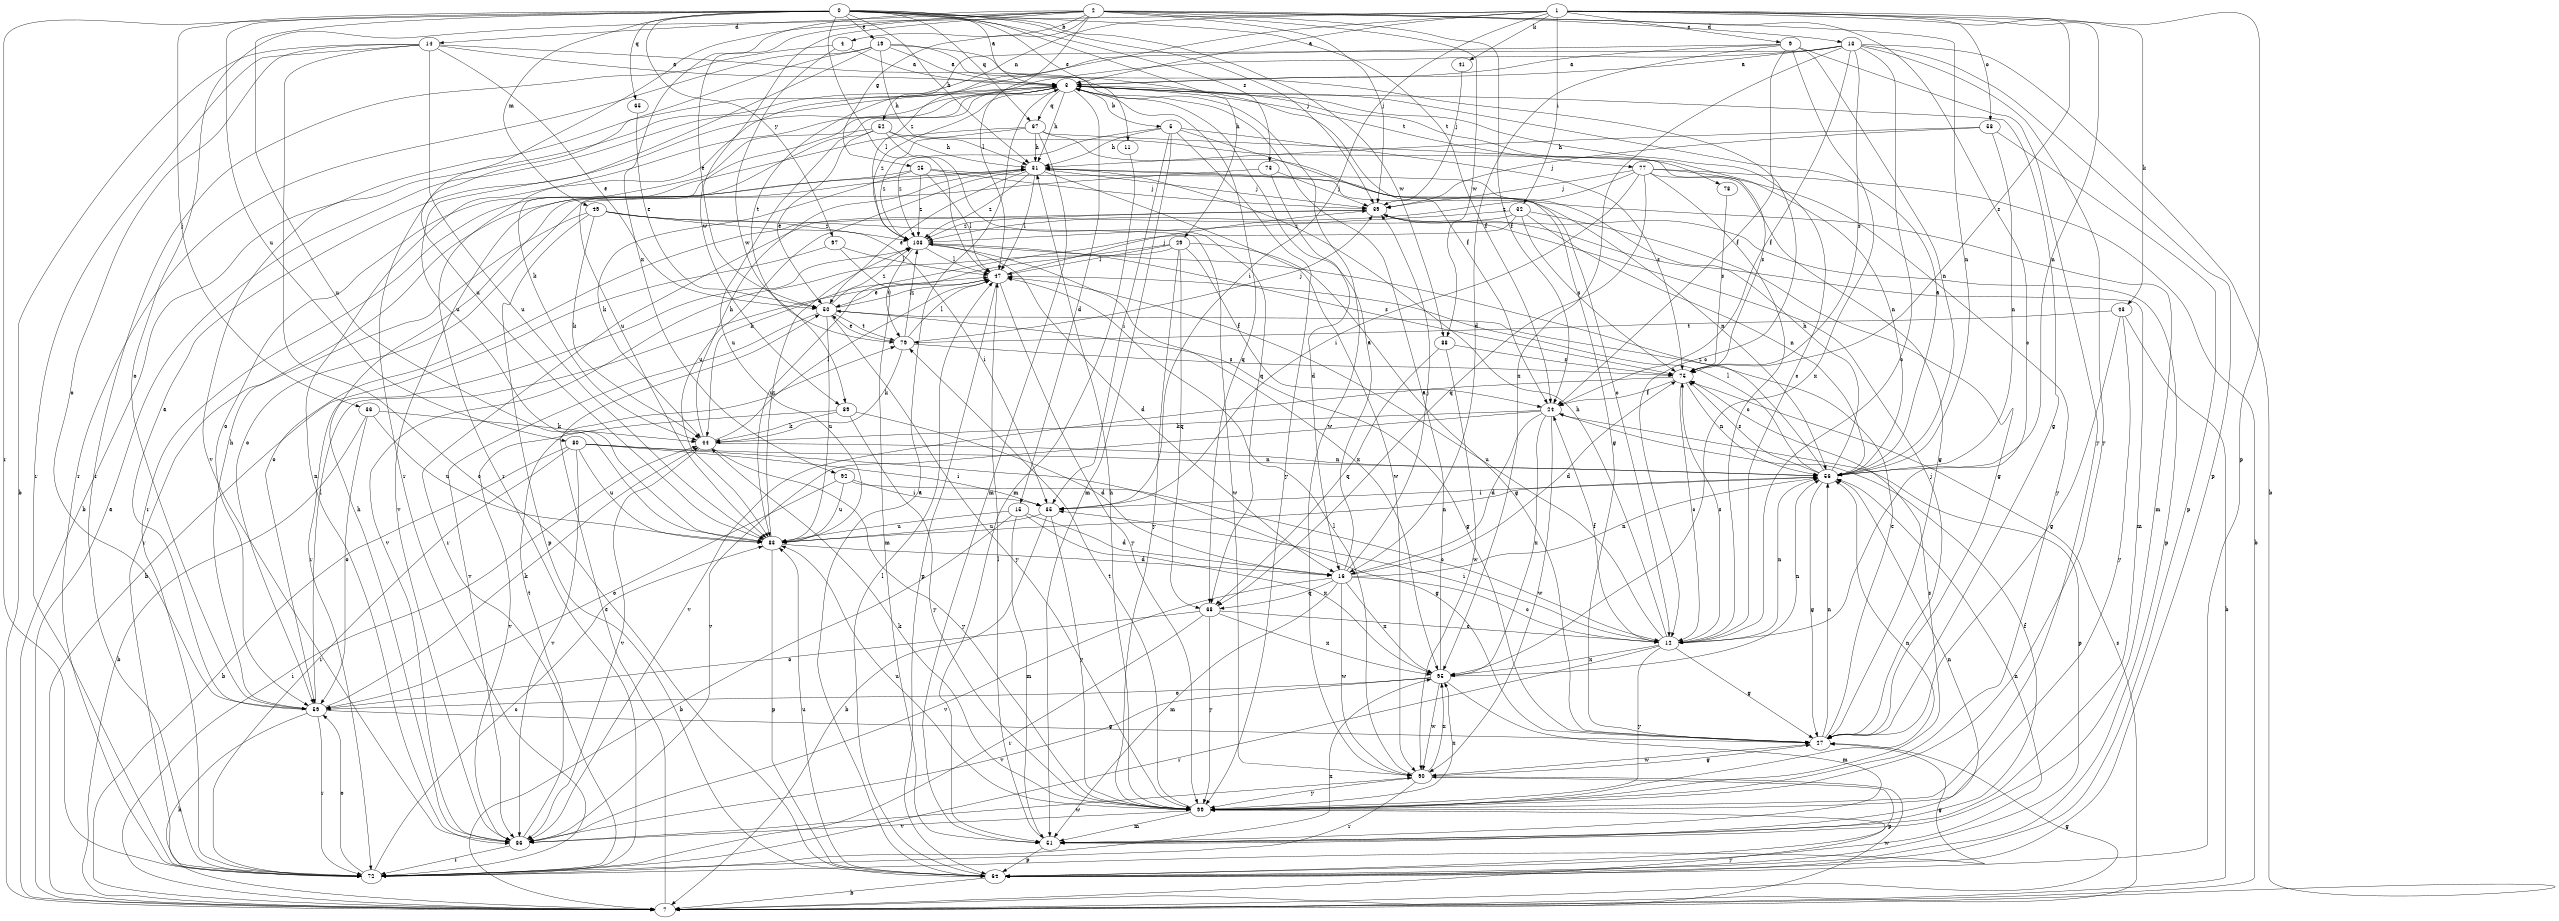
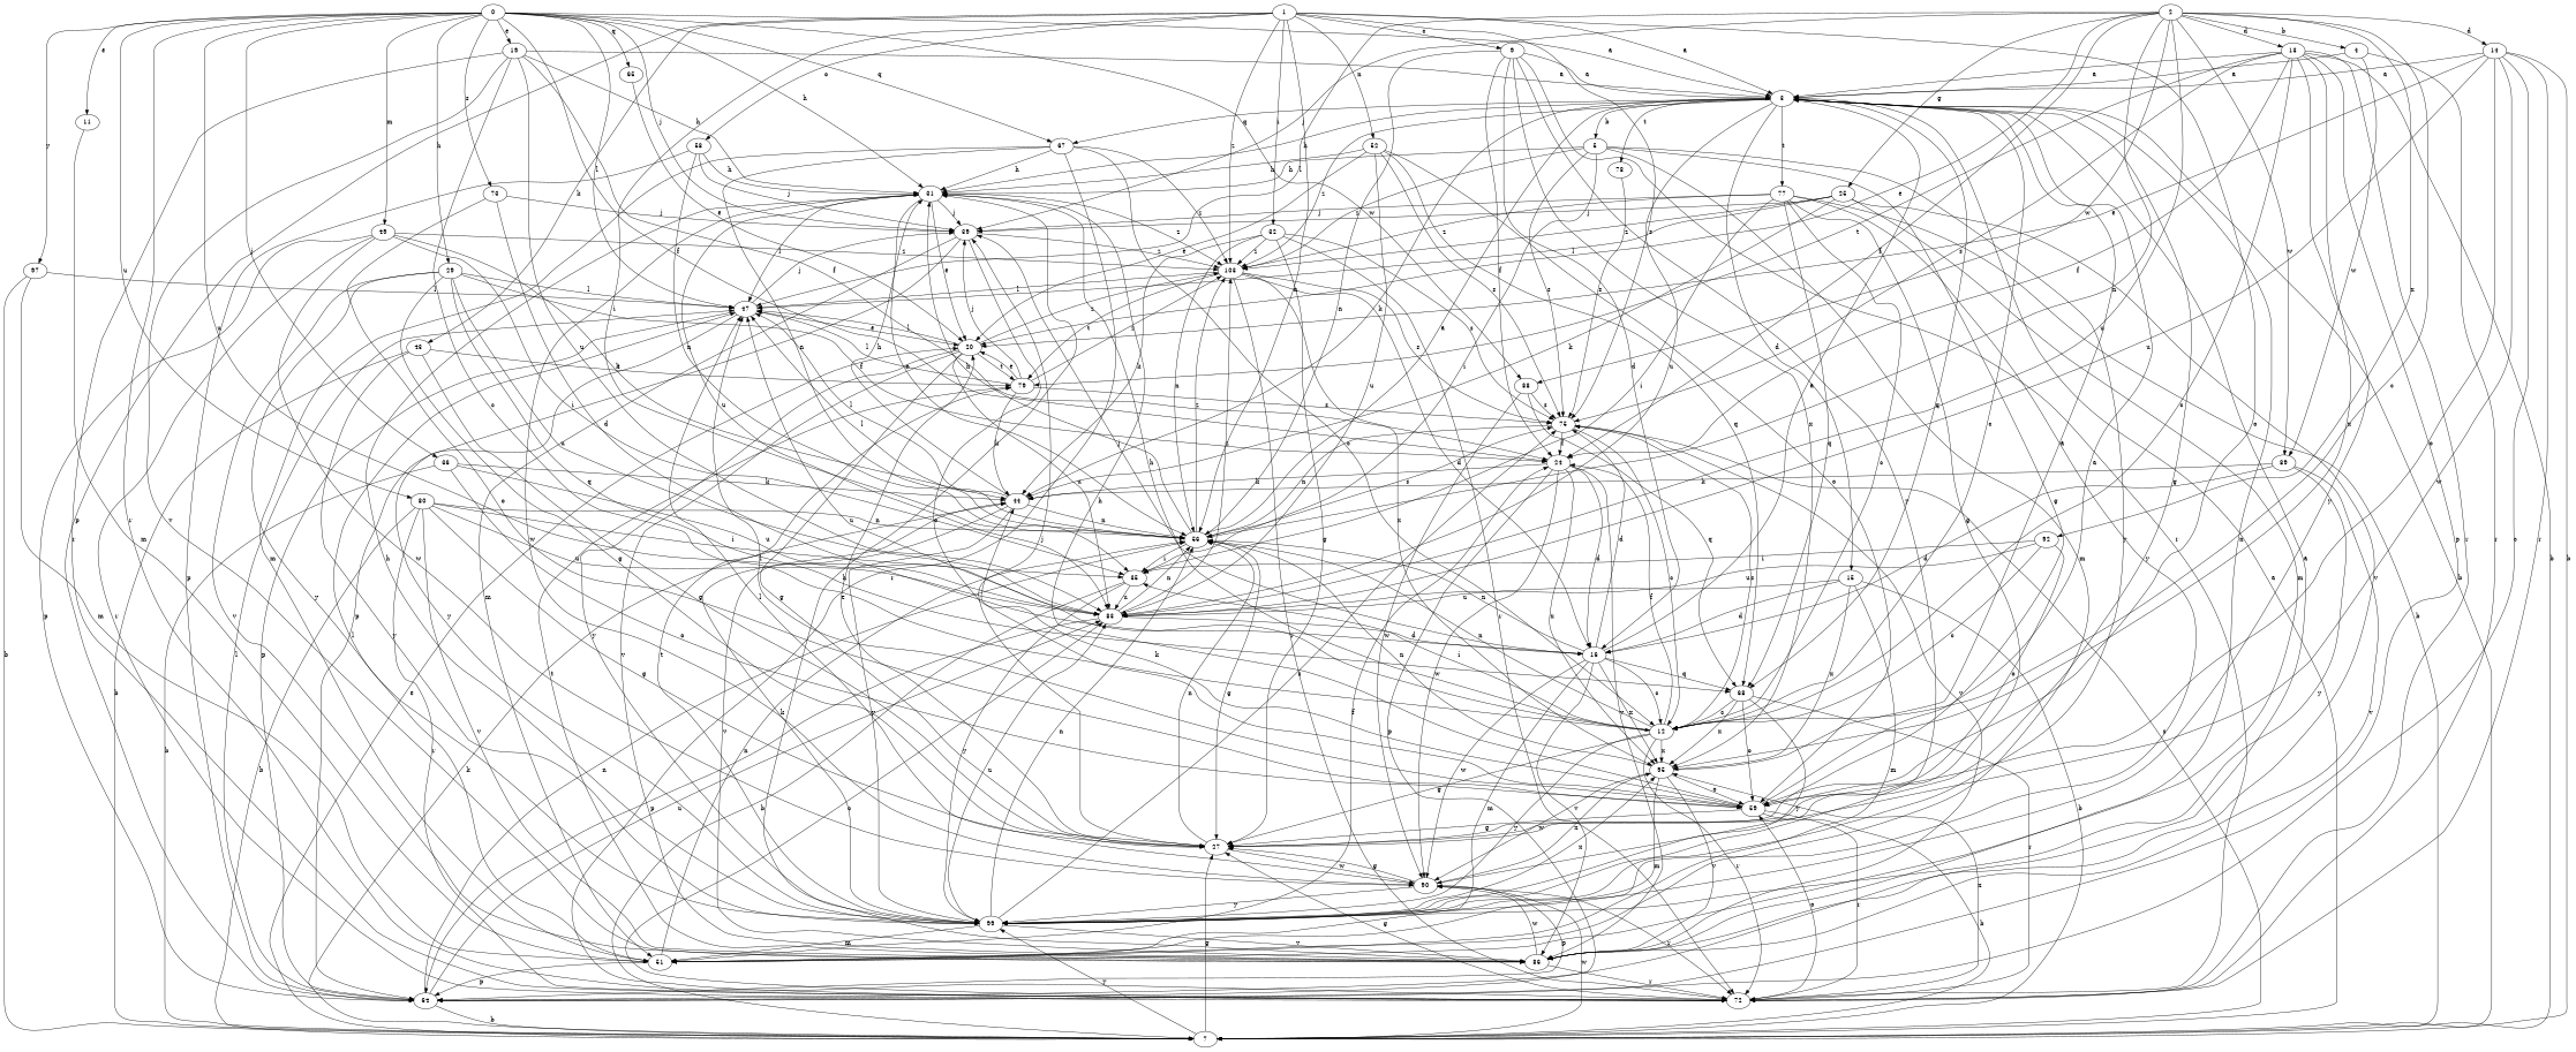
  strict digraph {
    0
    3
    n3 [label=11]
    19
    24
    29
    31
    36
    39
    47
    49
    65
    67
    72
    73
    80
    83
    88
    97
    103
    12
    5
    7
    15
    27
    44
    68
    77
    78
    86
    51
    64
    90
    16
    95
    99
    56
-   20 [label=50]
+   20
    59
    35
    75
    1
    9
    32
-   41
    43
    52
    58
    79
    2
    4
    13
    14
    25
    89
    92
    0 -> 3 [label=a]
    0 -> n3 [label=e]
    0 -> 19 [label=e]
    0 -> 24 [label=f]
    0 -> 29 [label=h]
    0 -> 31 [label=h]
    0 -> 36 [label=j]
    0 -> 39 [label=j]
    0 -> 47 [label=l]
    0 -> 49 [label=m]
    0 -> 65 [label=q]
    0 -> 67 [label=q]
    0 -> 72 [label=r]
    0 -> 73 [label=s]
    0 -> 80 [label=u]
    0 -> 83 [label=u]
    0 -> 88 [label=w]
    0 -> 97 [label=y]
    3 -> 31 [label=h]
    3 -> 67 [label=q]
    3 -> 83 [label=u]
    3 -> 103 [label=z]
    3 -> 12 [label=c]
    3 -> 5 [label=b]
    3 -> 7 [label=b]
    3 -> 15 [label=d]
    3 -> 27 [label=g]
    3 -> 44 [label=k]
    3 -> 68 [label=q]
    3 -> 77 [label=t]
    3 -> 78 [label=t]
    3 -> 86 [label=n]
    n3 -> 51 [label=m]
    19 -> 3 [label=a]
    19 -> 24 [label=f]
    19 -> 31 [label=h]
    19 -> 72 [label=r]
    19 -> 83 [label=u]
    19 -> 12 [label=c]
    19 -> 86 [label=v]
    24 -> 44 [label=k]
    24 -> 86 [label=v]
    24 -> 64 [label=p]
    24 -> 90 [label=w]
    24 -> 16 [label=d]
    24 -> 95 [label=x]
    29 -> 24 [label=f]
    29 -> 47 [label=l]
    29 -> 83 [label=u]
    29 -> 27 [label=g]
    29 -> 68 [label=q]
    29 -> 86 [label=v]
    29 -> 99 [label=y]
    31 -> 39 [label=j]
    31 -> 47 [label=l]
    31 -> 83 [label=u]
    31 -> 103 [label=z]
    31 -> 90 [label=w]
    31 -> 56 [label=n]
    31 -> 20 [label=e]
    36 -> 83 [label=u]
    36 -> 7 [label=b]
    36 -> 44 [label=k]
    36 -> 59 [label=o]
    39 -> 103 [label=z]
    39 -> 51 [label=m]
    39 -> 64 [label=p]
    39 -> 59 [label=o]
    47 -> 39 [label=j]
    47 -> 64 [label=p]
    47 -> 99 [label=y]
    47 -> 20 [label=e]
    49 -> 72 [label=r]
    49 -> 103 [label=z]
    49 -> 44 [label=k]
    49 -> 64 [label=p]
    49 -> 90 [label=w]
    49 -> 35 [label=i]
    65 -> 20 [label=e]
    67 -> 31 [label=h]
    67 -> 72 [label=r]
    67 -> 103 [label=z]
    67 -> 12 [label=c]
    67 -> 51 [label=m]
    67 -> 56 [label=n]
    72 -> 83 [label=c]
    72 -> 27 [label=g]
    72 -> 95 [label=x]
    72 -> 59 [label=o]
    73 -> 39 [label=j]
    73 -> 16 [label=d]
    73 -> 59 [label=o]
    80 -> 72 [label=r]
    80 -> 83 [label=u]
    80 -> 7 [label=b]
    80 -> 27 [label=g]
    80 -> 86 [label=v]
    80 -> 56 [label=n]
    80 -> 35 [label=i]
    83 -> 103 [label=z]
    83 -> 64 [label=p]
    83 -> 16 [label=d]
    83 -> 56 [label=n]
    88 -> 68 [label=q]
    88 -> 90 [label=w]
    88 -> 75 [label=s]
    97 -> 47 [label=l]
    97 -> 7 [label=b]
    97 -> 51 [label=m]
    103 -> 47 [label=l]
    103 -> 72 [label=r]
    103 -> 16 [label=d]
    103 -> 95 [label=x]
    103 -> 75 [label=s]
    103 -> 79 [label=t]
    12 -> 24 [label=f]
    12 -> 31 [label=h]
    12 -> 47 [label=u]
    12 -> 72 [label=r]
    12 -> 27 [label=g]
    12 -> 95 [label=x]
    12 -> 99 [label=y]
    12 -> 56 [label=n]
    12 -> 35 [label=i]
    12 -> 75 [label=s]
    5 -> 31 [label=h]
    5 -> 103 [label=z]
    5 -> 27 [label=g]
    5 -> 51 [label=m]
    5 -> 99 [label=y]
    5 -> 35 [label=i]
    5 -> 75 [label=s]
    7 -> 3 [label=a]
    7 -> 27 [label=g]
-   7 -> 44 [label=i]
+   7 -> 44 [label=k]
    7 -> 90 [label=w]
    7 -> 99 [label=y]
    7 -> 20 [label=e]
    7 -> 75 [label=s]
    15 -> 83 [label=u]
    15 -> 7 [label=b]
    15 -> 51 [label=m]
    15 -> 16 [label=d]
    15 -> 95 [label=x]
    27 -> 39 [label=j]
    27 -> 90 [label=w]
    27 -> 56 [label=n]
    27 -> 20 [label=e]
    44 -> 31 [label=h]
    44 -> 47 [label=l]
    44 -> 86 [label=v]
    44 -> 99 [label=y]
    44 -> 56 [label=n]
    68 -> 72 [label=r]
    68 -> 12 [label=c]
    68 -> 95 [label=x]
    68 -> 99 [label=y]
    68 -> 59 [label=o]
    77 -> 39 [label=j]
    77 -> 103 [label=z]
    77 -> 12 [label=c]
    77 -> 7 [label=b]
    77 -> 27 [label=g]
    77 -> 68 [label=q]
    77 -> 99 [label=y]
    77 -> 35 [label=i]
    78 -> 75 [label=s]
    86 -> 31 [label=h]
    86 -> 72 [label=r]
    86 -> 90 [label=w]
    86 -> 79 [label=t]
    51 -> 24 [label=f]
    51 -> 47 [label=l]
    51 -> 64 [label=p]
    51 -> 56 [label=n]
    64 -> 3 [label=a]
    64 -> 47 [label=l]
    64 -> 83 [label=u]
    64 -> 7 [label=b]
    64 -> 56 [label=n]
    90 -> 47 [label=l]
    90 -> 72 [label=r]
    90 -> 27 [label=g]
    90 -> 64 [label=p]
    90 -> 95 [label=x]
    90 -> 99 [label=y]
    16 -> 3 [label=a]
    16 -> 39 [label=j]
    16 -> 12 [label=c]
    16 -> 68 [label=q]
    16 -> 86 [label=v]
    16 -> 51 [label=m]
    16 -> 90 [label=w]
    16 -> 95 [label=x]
    16 -> 56 [label=n]
    16 -> 75 [label=d]
    95 -> 3 [label=a]
    95 -> 86 [label=v]
    95 -> 51 [label=m]
    95 -> 90 [label=w]
    95 -> 56 [label=n]
    95 -> 59 [label=o]
    99 -> 31 [label=h]
    99 -> 83 [label=u]
    99 -> 44 [label=k]
    99 -> 86 [label=v]
    99 -> 51 [label=m]
    99 -> 95 [label=x]
    99 -> 56 [label=n]
    99 -> 75 [label=s]
    99 -> 79 [label=t]
    56 -> 3 [label=a]
    56 -> 31 [label=h]
    56 -> 47 [label=l]
    56 -> 103 [label=z]
    56 -> 27 [label=g]
    56 -> 35 [label=i]
    56 -> 75 [label=s]
    20 -> 47 [label=l]
    20 -> 83 [label=u]
    20 -> 103 [label=z]
    20 -> 27 [label=g]
    20 -> 86 [label=v]
    20 -> 99 [label=y]
    20 -> 79 [label=t]
    59 -> 3 [label=a]
    59 -> 31 [label=h]
    59 -> 47 [label=l]
    59 -> 72 [label=r]
    59 -> 7 [label=b]
    59 -> 27 [label=g]
    59 -> 44 [label=k]
    35 -> 83 [label=u]
    35 -> 7 [label=b]
    35 -> 99 [label=y]
    75 -> 24 [label=f]
    75 -> 12 [label=c]
    75 -> 86 [label=v]
    75 -> 56 [label=n]
    1 -> 3 [label=a]
    1 -> 103 [label=z]
    1 -> 64 [label=p]
    1 -> 56 [label=n]
    1 -> 59 [label=o]
    1 -> 35 [label=i]
    1 -> 75 [label=s]
    1 -> 9 [label=c]
    1 -> 32 [label=i]
-   1 -> 41 [label=k]
    1 -> 43 [label=k]
    1 -> 52 [label=n]
    1 -> 58 [label=o]
    9 -> 3 [label=a]
    9 -> 24 [label=f]
    9 -> 72 [label=r]
    9 -> 16 [label=d]
    9 -> 95 [label=x]
    9 -> 99 [label=y]
    9 -> 56 [label=n]
    32 -> 72 [label=r]
    32 -> 103 [label=z]
    32 -> 27 [label=g]
    32 -> 44 [label=k]
    32 -> 56 [label=n]
    32 -> 75 [label=s]
-   41 -> 39 [label=j]
    43 -> 7 [label=b]
    43 -> 27 [label=g]
    43 -> 99 [label=y]
    43 -> 79 [label=t]
    52 -> 31 [label=h]
    52 -> 83 [label=u]
    52 -> 68 [label=q]
    52 -> 20 [label=e]
    52 -> 59 [label=o]
    52 -> 75 [label=s]
    58 -> 31 [label=h]
    58 -> 39 [label=j]
    58 -> 64 [label=p]
    58 -> 56 [label=n]
    79 -> 39 [label=j]
    79 -> 47 [label=l]
    79 -> 103 [label=z]
    79 -> 44 [label=k]
    79 -> 20 [label=e]
    79 -> 75 [label=s]
    2 -> 24 [label=f]
    2 -> 39 [label=j]
    2 -> 47 [label=l]
    2 -> 83 [label=u]
    2 -> 88 [label=w]
    2 -> 12 [label=c]
    2 -> 56 [label=n]
    2 -> 20 [label=e]
    2 -> 4 [label=b]
    2 -> 13 [label=d]
    2 -> 14 [label=d]
    2 -> 25 [label=g]
    2 -> 89 [label=w]
    2 -> 92 [label=x]
    4 -> 3 [label=a]
    4 -> 72 [label=r]
    4 -> 89 [label=w]
    13 -> 3 [label=a]
    13 -> 24 [label=f]
    13 -> 72 [label=r]
    13 -> 12 [label=c]
    13 -> 7 [label=b]
    13 -> 64 [label=p]
    13 -> 95 [label=x]
    13 -> 99 [label=y]
    13 -> 75 [label=s]
    13 -> 79 [label=t]
    14 -> 3 [label=a]
    14 -> 72 [label=r]
    14 -> 83 [label=u]
    14 -> 7 [label=b]
    14 -> 64 [label=c]
    14 -> 90 [label=w]
    14 -> 20 [label=e]
    14 -> 59 [label=o]
    25 -> 39 [label=j]
    25 -> 47 [label=l]
    25 -> 103 [label=z]
    25 -> 44 [label=k]
    25 -> 86 [label=v]
    25 -> 51 [label=m]
    89 -> 44 [label=k]
    89 -> 86 [label=v]
    89 -> 16 [label=d]
    89 -> 99 [label=y]
    92 -> 83 [label=u]
    92 -> 12 [label=c]
    92 -> 59 [label=o]
    92 -> 35 [label=i]
  }
